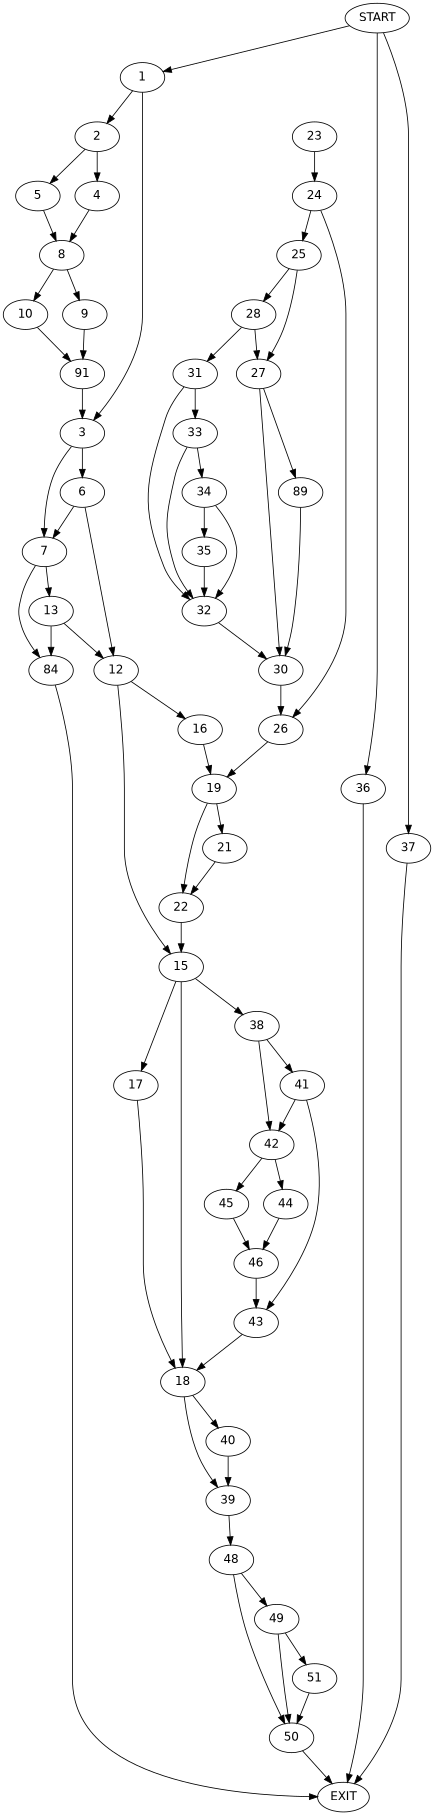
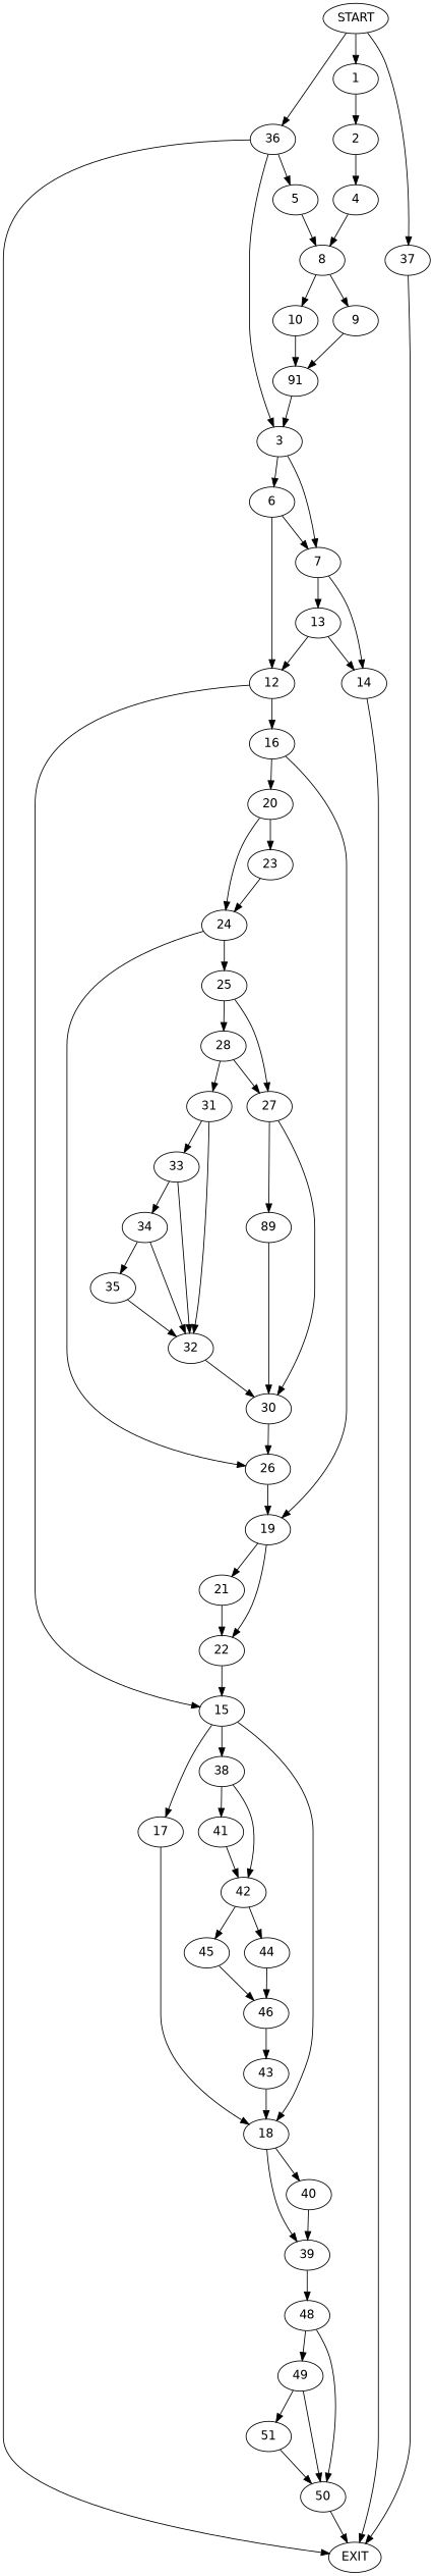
  digraph {
    fontname="DejaVu Sans"
    node [fontname="DejaVu Sans"]
    edge [fontname="DejaVu Sans"]
    n1 [label=START]
    1
    36
    37
    2
    3
    n7 [label=EXIT]
    4
    5
    6
    7
    8
    12
    13
-   14 [label=84]
+   14
    9
    10
    15
    16
    n20 [label=91]
    17
    18
    38
    19
+   20
    39
    40
    21
    22
    23
    24
    41
    42
    48
    25
    26
    27
    28
    n39 [label=89]
    30
    31
    32
    33
    34
    35
    43
    44
    45
    49
    50
    46
    51
    n1 -> 1
    n1 -> 36
    n1 -> 37
    1 -> 2
-   1 -> 3
+   36 -> 3
    36 -> n7
    37 -> n7
    2 -> 4
-   2 -> 5
+   36 -> 5
    3 -> 6
    3 -> 7
    4 -> 8
    5 -> 8
    6 -> 7
    6 -> 12
    7 -> 13
    7 -> 14
    8 -> 9
    8 -> 10
    12 -> 15
    12 -> 16
    13 -> 12
    13 -> 14
    14 -> n7
    9 -> n20
    10 -> n20
    15 -> 17
    15 -> 18
    15 -> 38
    16 -> 19
+   16 -> 20
    n20 -> 3
    17 -> 18
    18 -> 39
    18 -> 40
    38 -> 41
    38 -> 42
    19 -> 21
    19 -> 22
+   20 -> 23
+   20 -> 24
    39 -> 48
    40 -> 39
    21 -> 22
    22 -> 15
    23 -> 24
    24 -> 25
    24 -> 26
    41 -> 42
-   41 -> 43
    42 -> 44
    42 -> 45
    48 -> 49
    48 -> 50
    25 -> 27
    25 -> 28
    26 -> 19
    27 -> n39
    27 -> 30
    28 -> 27
    28 -> 31
    n39 -> 30
    30 -> 26
    31 -> 32
    31 -> 33
    32 -> 30
    33 -> 32
    33 -> 34
    34 -> 32
    34 -> 35
    35 -> 32
    43 -> 18
    44 -> 46
    45 -> 46
    49 -> 50
    49 -> 51
    50 -> n7
    46 -> 43
    51 -> 50
  }
